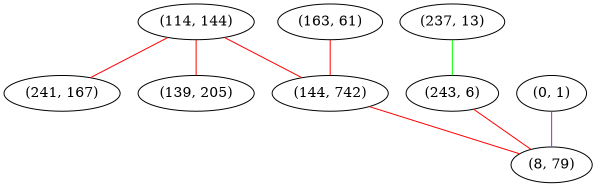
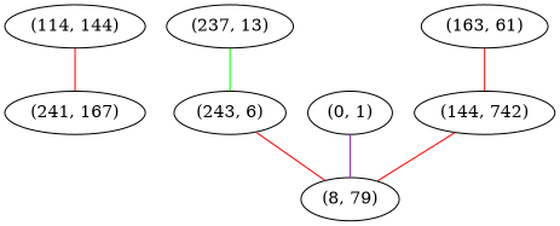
  graph {
    edge [color=red weight=1]
    n1 [label="(114, 144)"]
    "(241, 167)"
    n3 [label="(144, 742)"]
-   "(139, 205)"
    "(8, 79)"
    "(237, 13)"
    "(243, 6)"
    n8 [label="(0, 1)"]
    "(163, 61)"
    n1 -- "(241, 167)"
-   n1 -- n3
-   n1 -- "(139, 205)"
    n3 -- "(8, 79)"
    "(237, 13)" -- "(243, 6)" [color=green weight=2]
    "(243, 6)" -- "(8, 79)"
    n8 -- "(8, 79)" [color=purple weight=4]
    "(163, 61)" -- n3
  }
